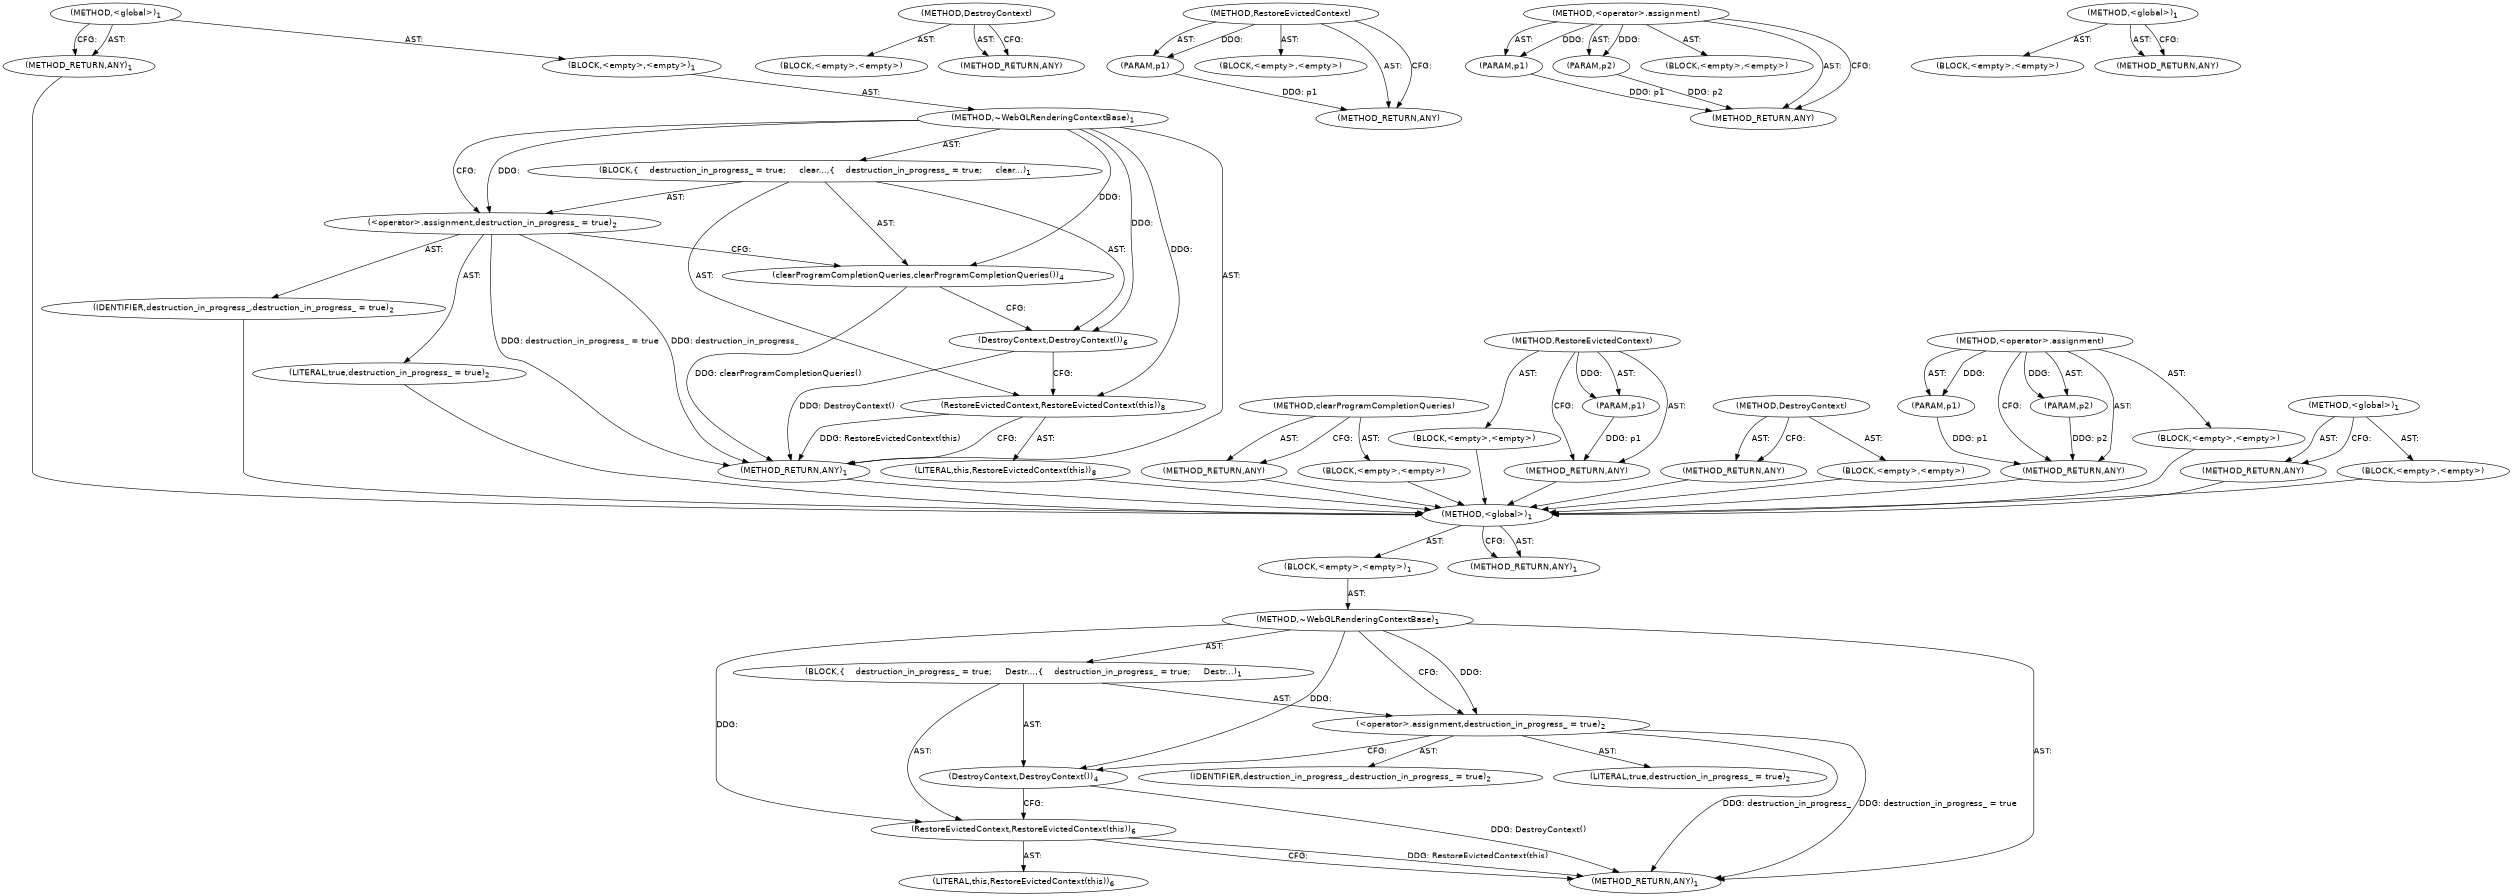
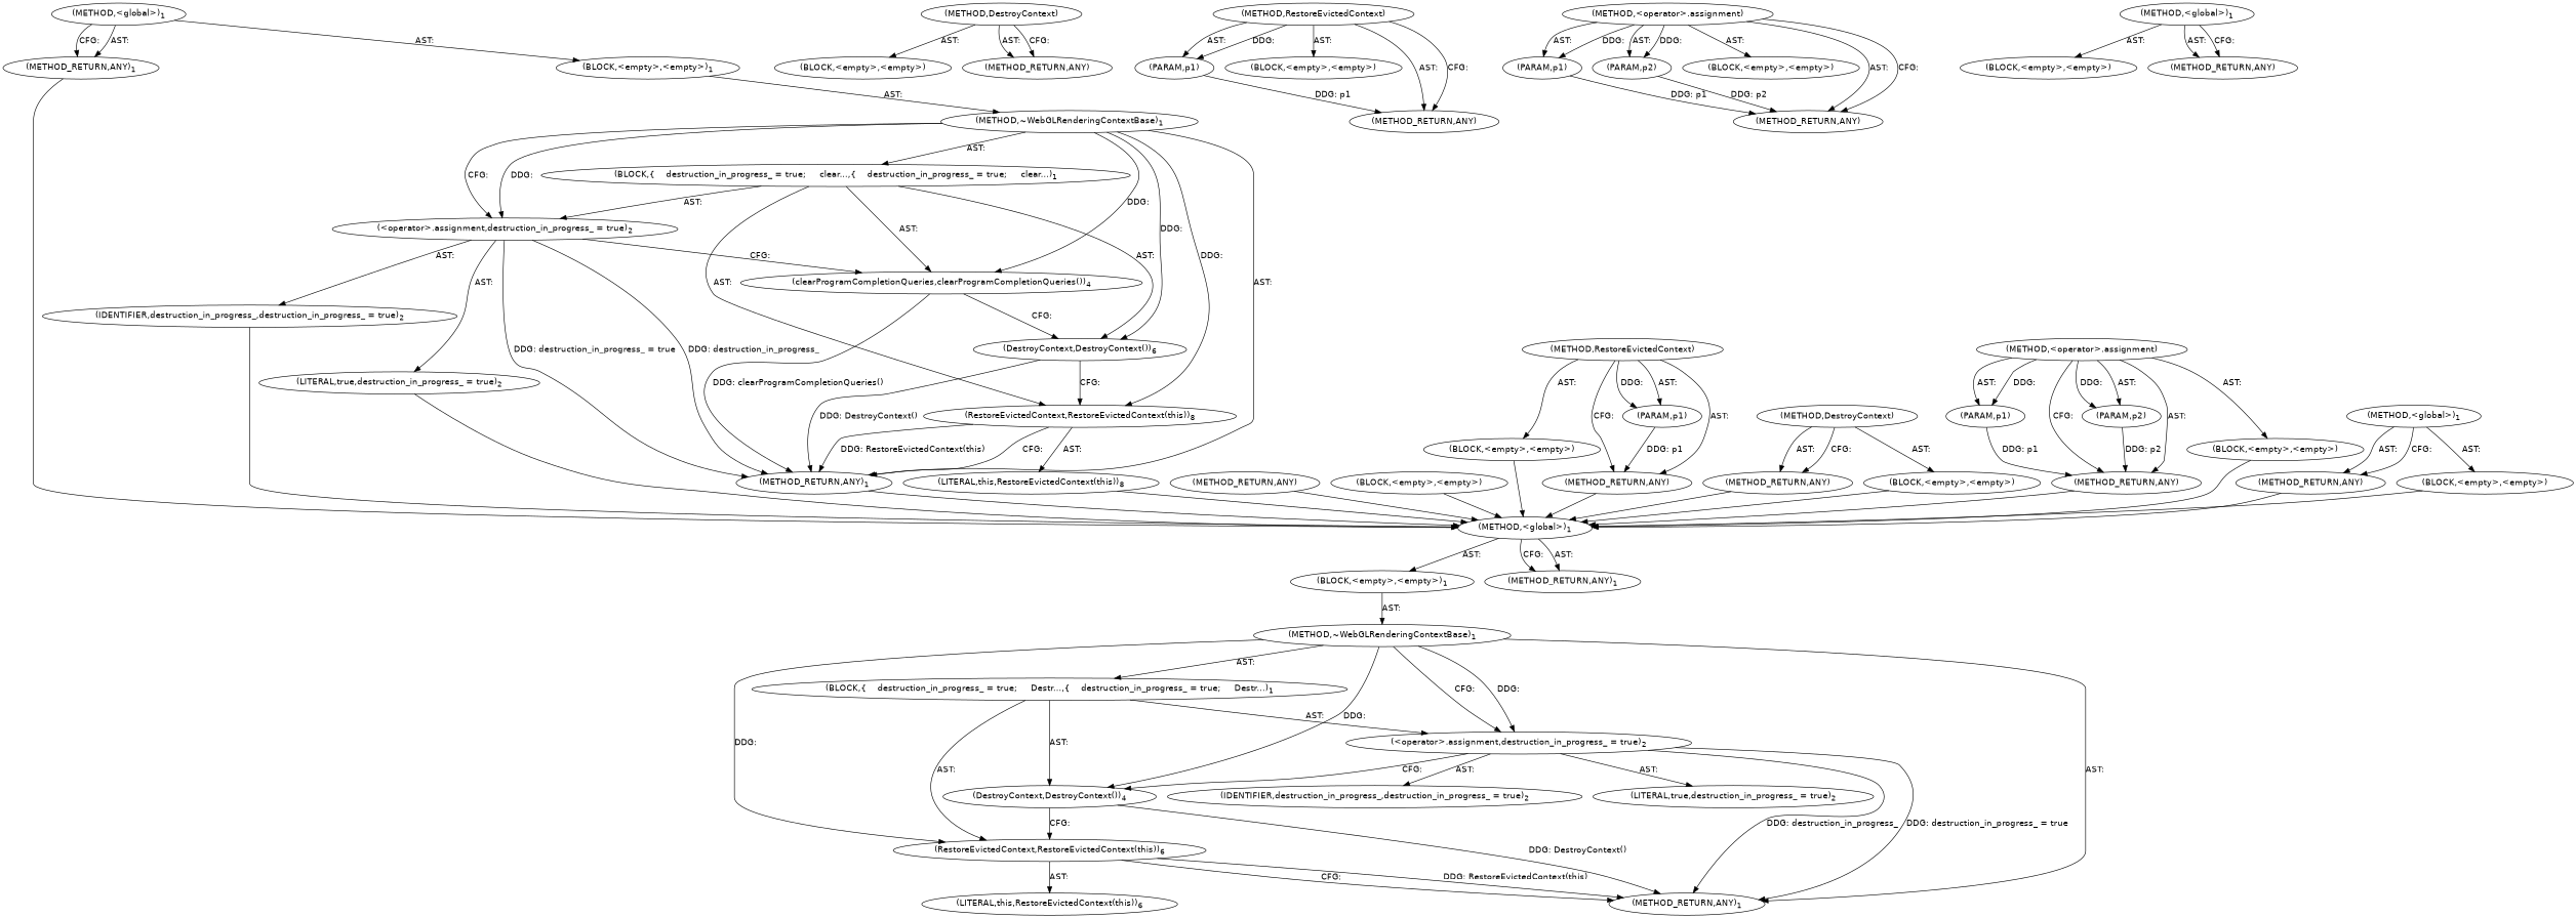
  digraph {
    fontname="DejaVu Sans"
    node [fontname="DejaVu Sans"]
    edge [fontname="DejaVu Sans"]
    n1 [label=<(METHOD,&lt;global&gt;)<SUB>1</SUB>>]
    n2 [label=<(BLOCK,&lt;empty&gt;,&lt;empty&gt;)<SUB>1</SUB>>]
    n3 [label=<(METHOD_RETURN,ANY)<SUB>1</SUB>>]
    n4 [label=<(METHOD,~WebGLRenderingContextBase)<SUB>1</SUB>>]
    n5 [label=<(BLOCK,{    destruction_in_progress_ = true;     Destr...,{    destruction_in_progress_ = true;     Destr...)<SUB>1</SUB>>]
    n6 [label=<(&lt;operator&gt;.assignment,destruction_in_progress_ = true)<SUB>2</SUB>>]
    n7 [label=<(DestroyContext,DestroyContext())<SUB>4</SUB>>]
    n8 [label=<(RestoreEvictedContext,RestoreEvictedContext(this))<SUB>6</SUB>>]
    n9 [label=<(METHOD_RETURN,ANY)<SUB>1</SUB>>]
    n10 [label=<(IDENTIFIER,destruction_in_progress_,destruction_in_progress_ = true)<SUB>2</SUB>>]
    n11 [label=<(LITERAL,true,destruction_in_progress_ = true)<SUB>2</SUB>>]
    n12 [label=<(LITERAL,this,RestoreEvictedContext(this))<SUB>6</SUB>>]
    n13 [label=<(METHOD,DestroyContext)>]
    n14 [label=<(BLOCK,&lt;empty&gt;,&lt;empty&gt;)>]
    n15 [label=<(METHOD_RETURN,ANY)>]
    n16 [label=<(METHOD,RestoreEvictedContext)>]
    n17 [label=<(PARAM,p1)>]
    n18 [label=<(BLOCK,&lt;empty&gt;,&lt;empty&gt;)>]
    n19 [label=<(METHOD_RETURN,ANY)>]
    n20 [label=<(METHOD,&lt;operator&gt;.assignment)>]
    n21 [label=<(PARAM,p1)>]
    n22 [label=<(PARAM,p2)>]
    n23 [label=<(BLOCK,&lt;empty&gt;,&lt;empty&gt;)>]
    n24 [label=<(METHOD_RETURN,ANY)>]
    n25 [label=<(METHOD,&lt;global&gt;)<SUB>1</SUB>>]
    n26 [label=<(BLOCK,&lt;empty&gt;,&lt;empty&gt;)>]
    n27 [label=<(METHOD_RETURN,ANY)>]
    n28 [label=<(METHOD,&lt;global&gt;)<SUB>1</SUB>>]
    n29 [label=<(BLOCK,&lt;empty&gt;,&lt;empty&gt;)<SUB>1</SUB>>]
    n30 [label=<(METHOD_RETURN,ANY)<SUB>1</SUB>>]
    n31 [label=<(METHOD,~WebGLRenderingContextBase)<SUB>1</SUB>>]
    n32 [label=<(BLOCK,{    destruction_in_progress_ = true;     clear...,{    destruction_in_progress_ = true;     clear...)<SUB>1</SUB>>]
    n33 [label=<(&lt;operator&gt;.assignment,destruction_in_progress_ = true)<SUB>2</SUB>>]
    n34 [label=<(clearProgramCompletionQueries,clearProgramCompletionQueries())<SUB>4</SUB>>]
    n35 [label=<(DestroyContext,DestroyContext())<SUB>6</SUB>>]
    n36 [label=<(RestoreEvictedContext,RestoreEvictedContext(this))<SUB>8</SUB>>]
    n37 [label=<(METHOD_RETURN,ANY)<SUB>1</SUB>>]
    n38 [label=<(IDENTIFIER,destruction_in_progress_,destruction_in_progress_ = true)<SUB>2</SUB>>]
    n39 [label=<(LITERAL,true,destruction_in_progress_ = true)<SUB>2</SUB>>]
    n40 [label=<(LITERAL,this,RestoreEvictedContext(this))<SUB>8</SUB>>]
-   n41 [label=<(METHOD,clearProgramCompletionQueries)>]
    n42 [label=<(BLOCK,&lt;empty&gt;,&lt;empty&gt;)>]
    n43 [label=<(METHOD_RETURN,ANY)>]
    n44 [label=<(METHOD,RestoreEvictedContext)>]
    n45 [label=<(PARAM,p1)>]
    n46 [label=<(BLOCK,&lt;empty&gt;,&lt;empty&gt;)>]
    n47 [label=<(METHOD_RETURN,ANY)>]
    n48 [label=<(METHOD,DestroyContext)>]
    n49 [label=<(BLOCK,&lt;empty&gt;,&lt;empty&gt;)>]
    n50 [label=<(METHOD_RETURN,ANY)>]
    n51 [label=<(METHOD,&lt;operator&gt;.assignment)>]
    n52 [label=<(PARAM,p1)>]
    n53 [label=<(PARAM,p2)>]
    n54 [label=<(BLOCK,&lt;empty&gt;,&lt;empty&gt;)>]
    n55 [label=<(METHOD_RETURN,ANY)>]
    n56 [label=<(METHOD,&lt;global&gt;)<SUB>1</SUB>>]
    n57 [label=<(BLOCK,&lt;empty&gt;,&lt;empty&gt;)>]
    n58 [label=<(METHOD_RETURN,ANY)>]
    n1 -> n2 [label="AST: "]
    n1 -> n3 [label="AST: "]
    n1 -> n3 [label="CFG: "]
    n2 -> n4 [label="AST: "]
    n4 -> n5 [label="AST: "]
    n4 -> n6 [label="CFG: "]
    n4 -> n6 [label="DDG: "]
    n4 -> n7 [label="DDG: "]
    n4 -> n8 [label="DDG: "]
    n4 -> n9 [label="AST: "]
    n5 -> n6 [label="AST: "]
    n5 -> n7 [label="AST: "]
    n5 -> n8 [label="AST: "]
    n6 -> n7 [label="CFG: "]
    n6 -> n9 [label="DDG: destruction_in_progress_ = true"]
    n6 -> n9 [label="DDG: destruction_in_progress_"]
    n6 -> n10 [label="AST: "]
    n6 -> n11 [label="AST: "]
    n7 -> n8 [label="CFG: "]
    n7 -> n9 [label="DDG: DestroyContext()"]
    n8 -> n9 [label="CFG: "]
    n8 -> n9 [label="DDG: RestoreEvictedContext(this)"]
    n8 -> n12 [label="AST: "]
    n13 -> n14 [label="AST: "]
    n13 -> n15 [label="AST: "]
    n13 -> n15 [label="CFG: "]
    n16 -> n17 [label="AST: "]
    n16 -> n17 [label="DDG: "]
    n16 -> n18 [label="AST: "]
    n16 -> n19 [label="AST: "]
    n16 -> n19 [label="CFG: "]
    n17 -> n19 [label="DDG: p1"]
    n20 -> n21 [label="AST: "]
    n20 -> n21 [label="DDG: "]
    n20 -> n22 [label="AST: "]
    n20 -> n22 [label="DDG: "]
    n20 -> n23 [label="AST: "]
    n20 -> n24 [label="AST: "]
    n20 -> n24 [label="CFG: "]
    n21 -> n24 [label="DDG: p1"]
    n22 -> n24 [label="DDG: p2"]
    n25 -> n26 [label="AST: "]
    n25 -> n27 [label="AST: "]
    n25 -> n27 [label="CFG: "]
    n28 -> n29 [label="AST: "]
    n28 -> n30 [label="AST: "]
    n28 -> n30 [label="CFG: "]
    n29 -> n31 [label="AST: "]
    n30 -> n1
    n31 -> n32 [label="AST: "]
    n31 -> n33 [label="CFG: "]
    n31 -> n33 [label="DDG: "]
    n31 -> n34 [label="DDG: "]
    n31 -> n35 [label="DDG: "]
    n31 -> n36 [label="DDG: "]
    n31 -> n37 [label="AST: "]
    n32 -> n33 [label="AST: "]
    n32 -> n34 [label="AST: "]
    n32 -> n35 [label="AST: "]
    n32 -> n36 [label="AST: "]
    n33 -> n34 [label="CFG: "]
    n33 -> n37 [label="DDG: destruction_in_progress_ = true"]
    n33 -> n37 [label="DDG: destruction_in_progress_"]
    n33 -> n38 [label="AST: "]
    n33 -> n39 [label="AST: "]
    n34 -> n35 [label="CFG: "]
    n34 -> n37 [label="DDG: clearProgramCompletionQueries()"]
    n35 -> n36 [label="CFG: "]
    n35 -> n37 [label="DDG: DestroyContext()"]
    n36 -> n37 [label="CFG: "]
    n36 -> n37 [label="DDG: RestoreEvictedContext(this)"]
    n36 -> n40 [label="AST: "]
    n37 -> n1
    n38 -> n1
    n39 -> n1
    n40 -> n1
-   n41 -> n42 [label="AST: "]
-   n41 -> n43 [label="AST: "]
-   n41 -> n43 [label="CFG: "]
    n42 -> n1
    n43 -> n1
    n44 -> n45 [label="AST: "]
    n44 -> n45 [label="DDG: "]
    n44 -> n46 [label="AST: "]
    n44 -> n47 [label="AST: "]
    n44 -> n47 [label="CFG: "]
    n45 -> n47 [label="DDG: p1"]
    n46 -> n1
    n47 -> n1
    n48 -> n49 [label="AST: "]
    n48 -> n50 [label="AST: "]
    n48 -> n50 [label="CFG: "]
    n49 -> n1
    n50 -> n1
    n51 -> n52 [label="AST: "]
    n51 -> n52 [label="DDG: "]
    n51 -> n53 [label="AST: "]
    n51 -> n53 [label="DDG: "]
    n51 -> n54 [label="AST: "]
    n51 -> n55 [label="AST: "]
    n51 -> n55 [label="CFG: "]
    n52 -> n55 [label="DDG: p1"]
    n53 -> n55 [label="DDG: p2"]
    n54 -> n1
    n55 -> n1
    n56 -> n57 [label="AST: "]
    n56 -> n58 [label="AST: "]
    n56 -> n58 [label="CFG: "]
    n57 -> n1
    n58 -> n1
  }
